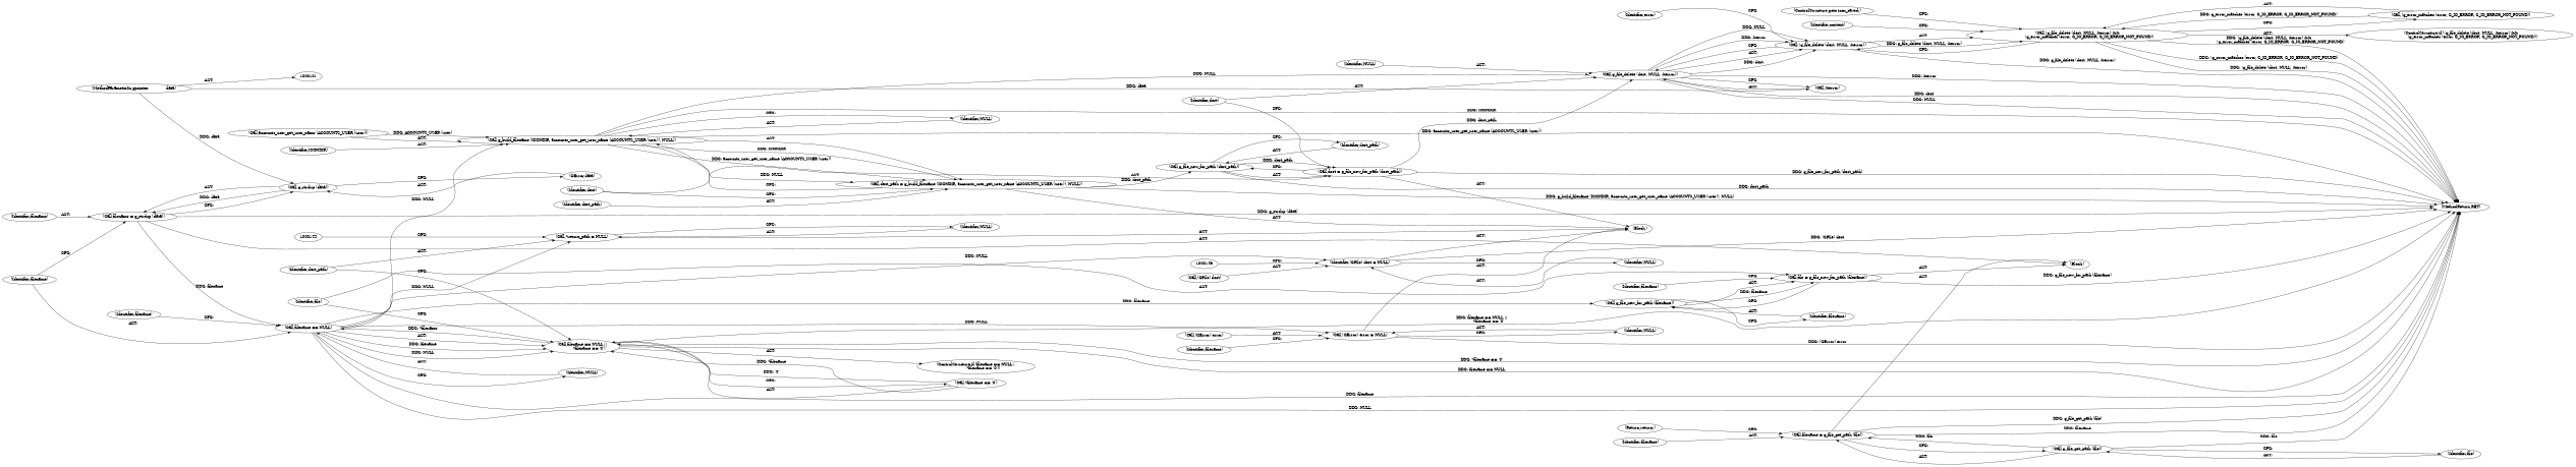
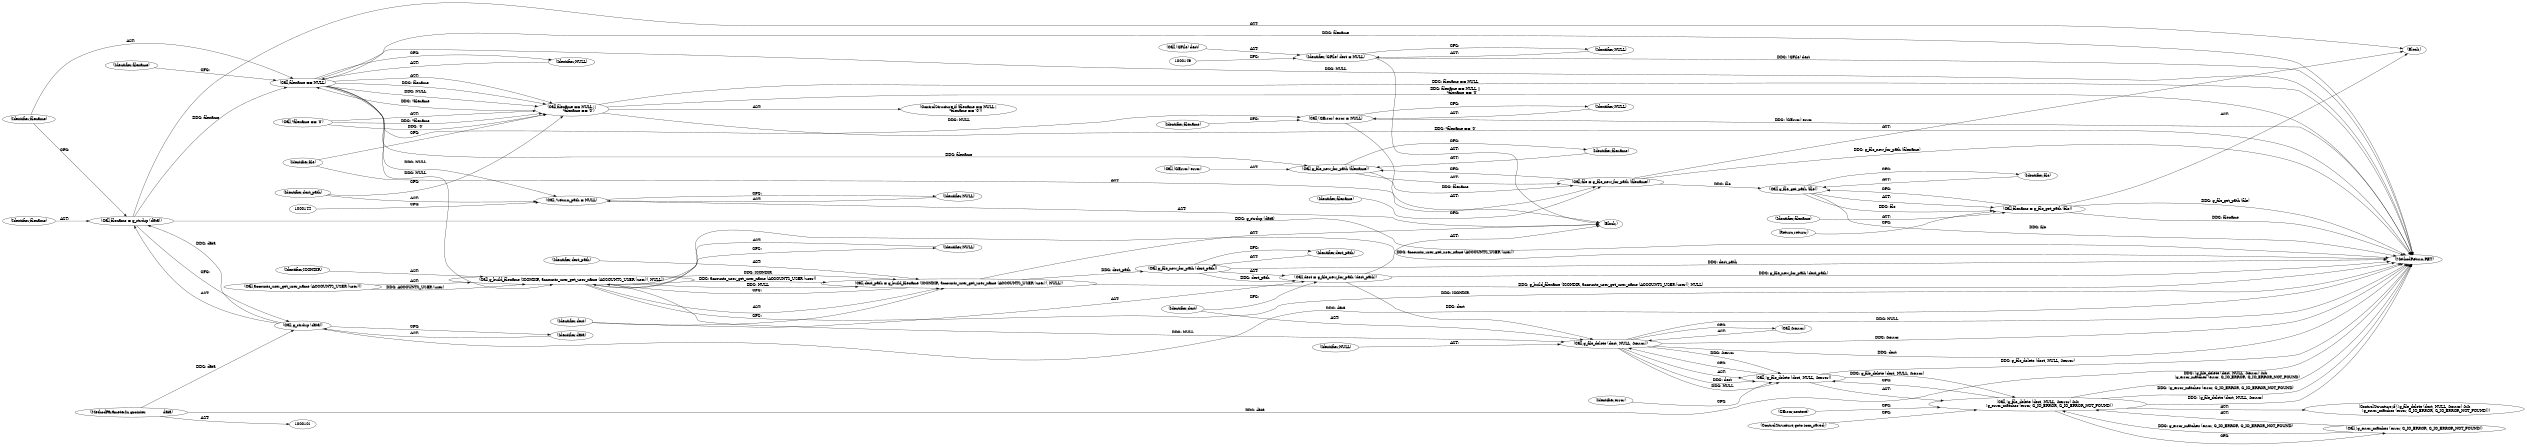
  digraph {
    rankdir=LR
    n1 [label="(Call,filename = g_strdup (data))"]
    n2 [label="(Call,g_strdup (data))"]
    n3 [label="(Call,filename == NULL)"]
    n4 [label="(MethodReturn,RET)"]
    n5 [label="(Block,)"]
-   n6 [label="(GError,data)"]
+   n6 [label="(Identifier,data)"]
    n7 [label="(Call,filename == NULL ||\n            *filename == '\0')"]
    n8 [label="(Call,*return_path = NULL)"]
    n9 [label="(Identifier,(GFile) dest = NULL)"]
    n10 [label="(Call,(GError) error = NULL)"]
    n11 [label="(Call,g_build_filename (ICONDIR, accounts_user_get_user_name (ACCOUNTS_USER (user)), NULL))"]
    n12 [label="(Call,g_file_new_for_path (filename))"]
    n13 [label="(Identifier,NULL)"]
    n14 [label="(MethodParameterIn,gpointer               data)"]
    1000101
    n16 [label="(ControlStructure,if (filename == NULL ||\n            *filename == '\0'))"]
    n17 [label="(Call,*filename == '\0')"]
    n18 [label="(Block,)"]
    n19 [label="(Identifier,NULL)"]
    n20 [label="(Identifier,NULL)"]
    n21 [label="(Identifier,NULL)"]
    n22 [label="(Call,dest_path = g_build_filename (ICONDIR, accounts_user_get_user_name (ACCOUNTS_USER (user)), NULL))"]
    n23 [label="(Call,g_file_delete (dest, NULL, &error))"]
    n24 [label="(Identifier,NULL)"]
    n25 [label="(Call,file = g_file_new_for_path (filename))"]
    n26 [label="(Identifier,filename)"]
    n27 [label="(Call,g_file_new_for_path (dest_path))"]
    n28 [label="(Call,!g_file_delete (dest, NULL, &error))"]
    n29 [label="(Call,&error)"]
    n30 [label="(Call,dest = g_file_new_for_path (dest_path))"]
    n31 [label="(Identifier,dest_path)"]
    n32 [label="(Call,!g_file_delete (dest, NULL, &error) &&\n                    !g_error_matches (error, G_IO_ERROR, G_IO_ERROR_NOT_FOUND))"]
    n33 [label="(ControlStructure,if (!g_file_delete (dest, NULL, &error) &&\n                    !g_error_matches (error, G_IO_ERROR, G_IO_ERROR_NOT_FOUND)))"]
    n34 [label="(Call,!g_error_matches (error, G_IO_ERROR, G_IO_ERROR_NOT_FOUND))"]
    n35 [label="(Call,g_file_get_path (file))"]
    n36 [label="(Call,filename = g_file_get_path (file))"]
    n37 [label="(Identifier,file)"]
    n38 [label="(Return,return;)"]
    n39 [label="(Identifier,filename)"]
    n40 [label="(Identifier,file)"]
    n41 [label="(Identifier,dest)"]
    n42 [label="(Identifier,dest_path)"]
    n43 [label="(Identifier,dest)"]
    n44 [label="(Identifier,filename)"]
-   n45 [label="(Identifier,context)"]
+   n45 [label="(GError,context)"]
    n46 [label="(Call,accounts_user_get_user_name (ACCOUNTS_USER (user)))"]
    n47 [label="(Identifier,filename)"]
    n48 [label="(Call,(GFile) dest)"]
    n49 [label="(ControlStructure,goto icon_saved;)"]
    n50 [label="(Call,(GError) error)"]
    n51 [label="(Identifier,filename)"]
    n52 [label="(Identifier,ICONDIR)"]
    n53 [label="(Identifier,filename)"]
    n54 [label="(Identifier,error)"]
    n55 [label="(Identifier,dest_path)"]
    n56 [label="(Identifier,NULL)"]
    n57 [label="(Identifier,filename)"]
    1000144
    1000149
    n1 -> n2 [label="CFG: "]
    n1 -> n3 [label="DDG: filename"]
    n1 -> n4 [label="DDG: g_strdup (data)"]
    n1 -> n5 [label="AST: "]
    n2 -> n1 [label="AST: "]
    n2 -> n1 [label="DDG: data"]
+   n2 -> n4 [label="DDG: data"]
    n2 -> n6 [label="CFG: "]
    n3 -> n4 [label="DDG: NULL"]
    n3 -> n4 [label="DDG: filename"]
    n3 -> n7 [label="AST: "]
    n3 -> n7 [label="DDG: filename"]
    n3 -> n7 [label="DDG: NULL"]
    n3 -> n8 [label="DDG: NULL"]
-   n3 -> n9 [label="DDG: NULL"]
    n3 -> n10 [label="DDG: NULL"]
    n3 -> n11 [label="DDG: NULL"]
    n3 -> n12 [label="DDG: filename"]
    n3 -> n13 [label="CFG: "]
    n6 -> n2 [label="AST: "]
    n7 -> n3 [label="DDG: *filename"]
    n7 -> n4 [label="DDG: filename == NULL"]
    n7 -> n4 [label="DDG: filename == NULL ||\n            *filename == '\0'"]
    n7 -> n4 [label="DDG: *filename == '\0'"]
    n7 -> n16 [label="AST: "]
-   n7 -> n17 [label="CFG: "]
    n8 -> n18 [label="AST: "]
    n8 -> n19 [label="CFG: "]
    n9 -> n4 [label="DDG: (GFile) dest"]
    n9 -> n18 [label="AST: "]
    n9 -> n20 [label="CFG: "]
    n10 -> n4 [label="DDG: (GError) error"]
    n10 -> n18 [label="AST: "]
    n10 -> n21 [label="CFG: "]
    n11 -> n4 [label="DDG: ICONDIR"]
    n11 -> n4 [label="DDG: accounts_user_get_user_name (ACCOUNTS_USER (user))"]
    n11 -> n22 [label="AST: "]
    n11 -> n22 [label="DDG: ICONDIR"]
    n11 -> n22 [label="DDG: accounts_user_get_user_name (ACCOUNTS_USER (user))"]
    n11 -> n22 [label="DDG: NULL"]
    n11 -> n23 [label="DDG: NULL"]
    n11 -> n24 [label="CFG: "]
    n12 -> n25 [label="AST: "]
    n12 -> n25 [label="DDG: filename"]
    n12 -> n26 [label="CFG: "]
    n13 -> n3 [label="AST: "]
    n14 -> n2 [label="DDG: data"]
-   n14 -> n29 [label="DDG: data"]
+   n14 -> n4 [label="DDG: data"]
    n14 -> 1000101 [label="AST: "]
    n17 -> n7 [label="AST: "]
    n17 -> n7 [label="DDG: *filename"]
    n17 -> n7 [label="DDG: '\0'"]
    n19 -> n8 [label="AST: "]
    n20 -> n9 [label="AST: "]
    n21 -> n10 [label="AST: "]
    n22 -> n4 [label="DDG: g_build_filename (ICONDIR, accounts_user_get_user_name (ACCOUNTS_USER (user)), NULL)"]
    n22 -> n11 [label="CFG: "]
    n22 -> n18 [label="AST: "]
    n22 -> n27 [label="DDG: dest_path"]
    n23 -> n4 [label="DDG: &error"]
    n23 -> n4 [label="DDG: dest"]
    n23 -> n4 [label="DDG: NULL"]
    n23 -> n28 [label="AST: "]
    n23 -> n28 [label="DDG: dest"]
    n23 -> n28 [label="DDG: NULL"]
    n23 -> n28 [label="DDG: &error"]
    n23 -> n29 [label="CFG: "]
    n24 -> n11 [label="AST: "]
    n25 -> n4 [label="DDG: g_file_new_for_path (filename)"]
    n25 -> n5 [label="AST: "]
    n25 -> n12 [label="CFG: "]
+   n25 -> n35 [label="DDG: file"]
    n26 -> n12 [label="AST: "]
    n27 -> n4 [label="DDG: dest_path"]
    n27 -> n30 [label="AST: "]
    n27 -> n30 [label="DDG: dest_path"]
    n27 -> n31 [label="CFG: "]
    n28 -> n4 [label="DDG: g_file_delete (dest, NULL, &error)"]
    n28 -> n23 [label="CFG: "]
    n28 -> n32 [label="AST: "]
    n28 -> n32 [label="DDG: g_file_delete (dest, NULL, &error)"]
    n29 -> n23 [label="AST: "]
    n30 -> n4 [label="DDG: g_file_new_for_path (dest_path)"]
    n30 -> n18 [label="AST: "]
-   n30 -> n23 [label="DDG: dest_path"]
-   n30 -> n27 [label="CFG: "]
+   n30 -> n23 [label="DDG: dest"]
    n31 -> n27 [label="AST: "]
    n32 -> n4 [label="DDG: !g_file_delete (dest, NULL, &error) &&\n                    !g_error_matches (error, G_IO_ERROR, G_IO_ERROR_NOT_FOUND)"]
    n32 -> n4 [label="DDG: !g_error_matches (error, G_IO_ERROR, G_IO_ERROR_NOT_FOUND)"]
    n32 -> n4 [label="DDG: !g_file_delete (dest, NULL, &error)"]
    n32 -> n28 [label="CFG: "]
    n32 -> n33 [label="AST: "]
    n32 -> n34 [label="CFG: "]
    n34 -> n32 [label="AST: "]
    n34 -> n32 [label="DDG: g_error_matches (error, G_IO_ERROR, G_IO_ERROR_NOT_FOUND)"]
    n35 -> n4 [label="DDG: file"]
    n35 -> n36 [label="AST: "]
    n35 -> n36 [label="DDG: file"]
    n35 -> n37 [label="CFG: "]
    n36 -> n4 [label="DDG: g_file_get_path (file)"]
    n36 -> n4 [label="DDG: filename"]
    n36 -> n5 [label="AST: "]
    n36 -> n35 [label="CFG: "]
    n37 -> n35 [label="AST: "]
    n38 -> n36 [label="CFG: "]
    n39 -> n1 [label="CFG: "]
    n39 -> n3 [label="AST: "]
    n40 -> n7 [label="CFG: "]
    n40 -> n25 [label="AST: "]
    n41 -> n23 [label="AST: "]
    n41 -> n30 [label="CFG: "]
    n42 -> n7 [label="CFG: "]
    n42 -> n8 [label="AST: "]
    n43 -> n22 [label="CFG: "]
    n43 -> n30 [label="AST: "]
    n44 -> n36 [label="AST: "]
    n45 -> n32 [label="CFG: "]
    n46 -> n11 [label="AST: "]
    n46 -> n11 [label="DDG: ACCOUNTS_USER (user)"]
    n47 -> n25 [label="CFG: "]
    n48 -> n9 [label="AST: "]
    n49 -> n32 [label="CFG: "]
-   n50 -> n10 [label="AST: "]
+   n50 -> n12 [label="AST: "]
    n51 -> n1 [label="AST: "]
    n52 -> n11 [label="AST: "]
    n53 -> n3 [label="CFG: "]
    n54 -> n28 [label="CFG: "]
    n55 -> n22 [label="AST: "]
    n56 -> n23 [label="AST: "]
    n57 -> n10 [label="CFG: "]
    1000144 -> n8 [label="CFG: "]
    1000149 -> n9 [label="CFG: "]
  }
